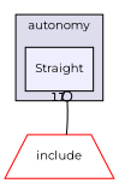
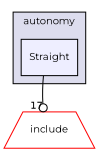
  digraph {
    compound=true
    fontname=Montserrat
    node [fontname=Montserrat fontsize=10 style=filled]
    n1 [fillcolor="#eeeeff" label=Straight pencolor=black shape=box]
    n2 [color=red fillcolor=white label=include shape=trapezium]
    subgraph cluster_1 {
      bgcolor="#ddddee"
      fontsize=10
      label=autonomy
      pencolor=black
      n1
    }
-   n2 -> n1 [headlabel=17 labeldistance=1.5 labelfontname=Helvetica labelfontsize=10 style=solid arrowhead=odot fontname=Montserrat]
+   n1 -> n2 [headlabel=17 labeldistance=1.5 labelfontname=Helvetica labelfontsize=10 style=solid arrowhead=odot fontname=Montserrat]
  }
